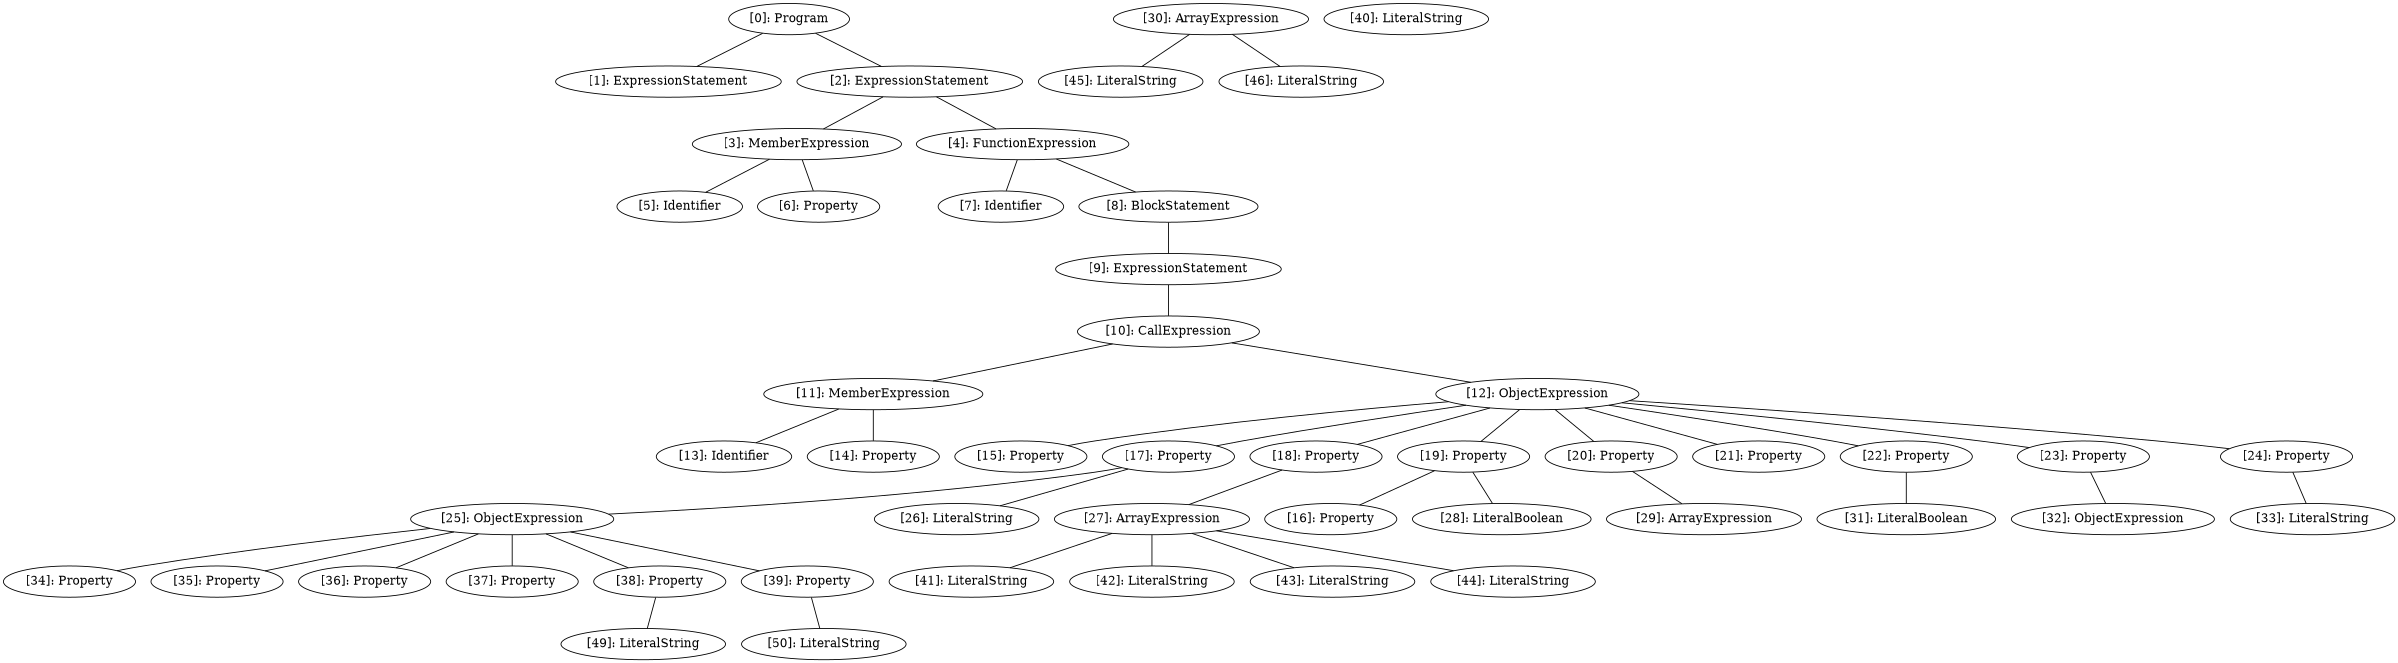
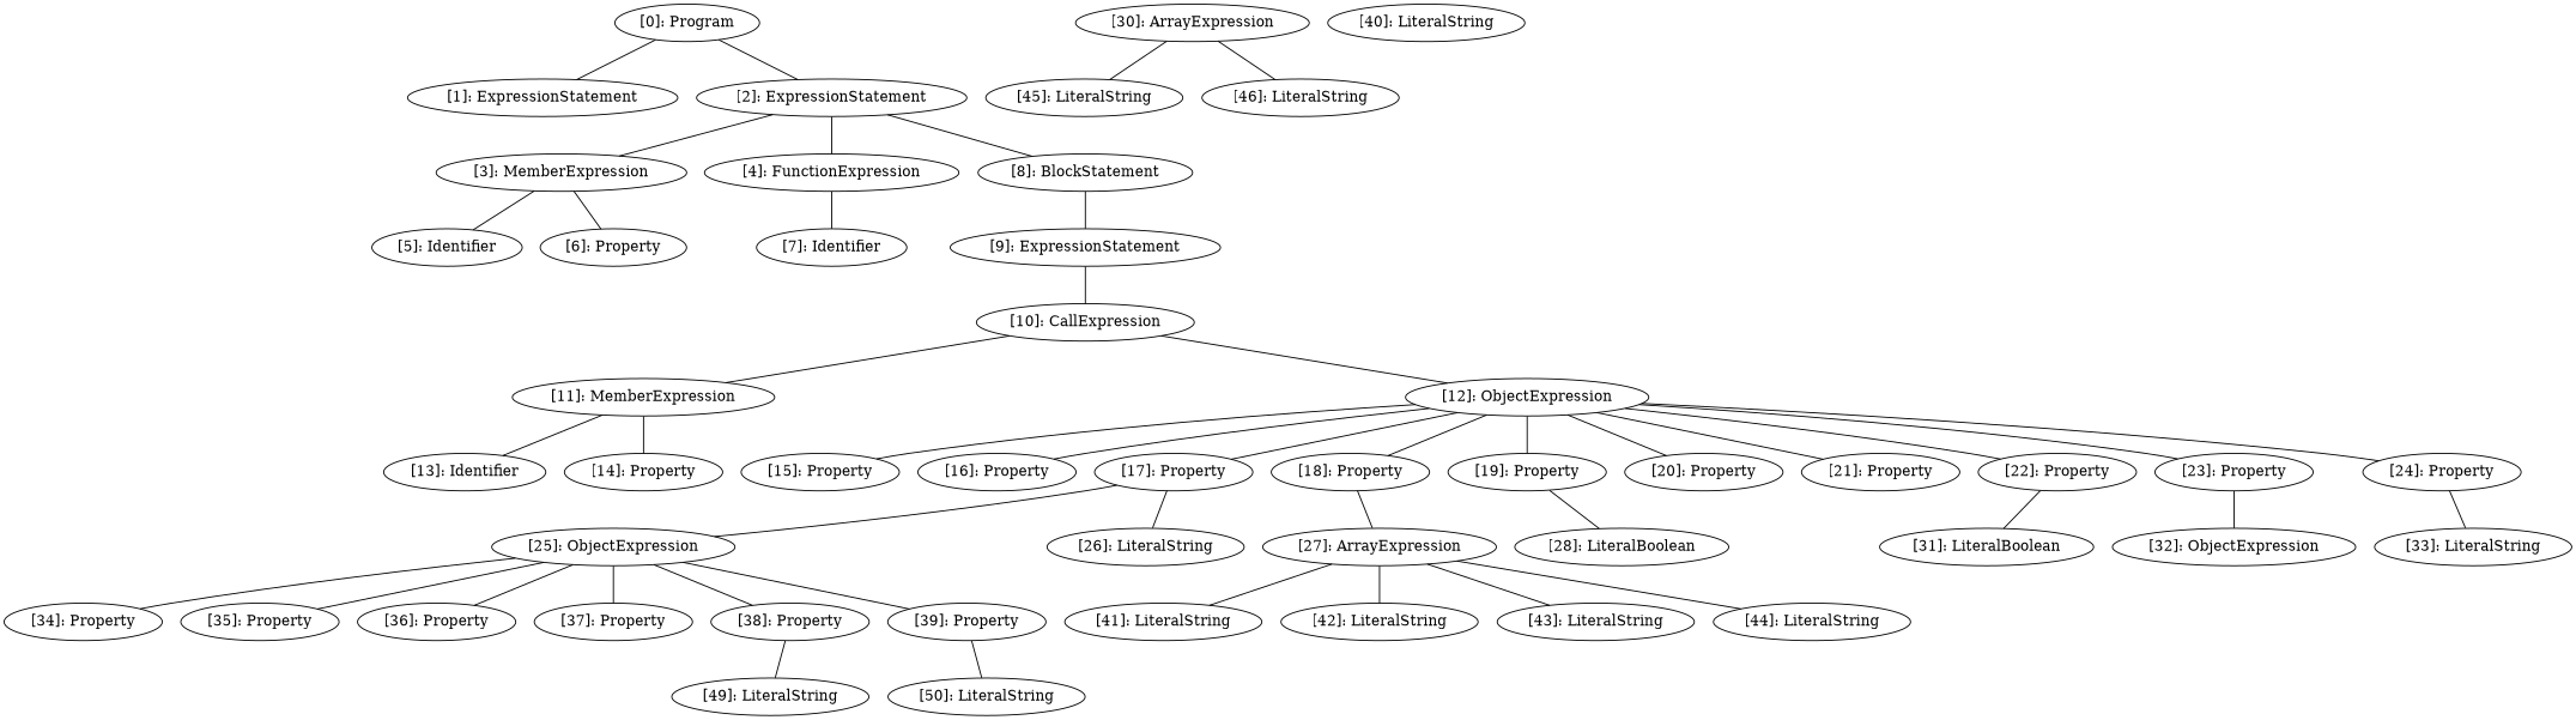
  graph {
    n1 [label="[0]: Program"]
    n2 [label="[1]: ExpressionStatement"]
    n3 [label="[2]: ExpressionStatement"]
    n4 [label="[3]: MemberExpression"]
    n5 [label="[4]: FunctionExpression"]
    n6 [label="[5]: Identifier"]
    n7 [label="[6]: Property"]
    n8 [label="[7]: Identifier"]
    n9 [label="[8]: BlockStatement"]
    n10 [label="[9]: ExpressionStatement"]
    n11 [label="[10]: CallExpression"]
    n12 [label="[11]: MemberExpression"]
    n13 [label="[12]: ObjectExpression"]
    n14 [label="[13]: Identifier"]
    n15 [label="[14]: Property"]
    n16 [label="[15]: Property"]
    n17 [label="[16]: Property"]
    n18 [label="[17]: Property"]
    n19 [label="[18]: Property"]
    n20 [label="[19]: Property"]
    n21 [label="[20]: Property"]
    n22 [label="[21]: Property"]
    n23 [label="[22]: Property"]
    n24 [label="[23]: Property"]
    n25 [label="[24]: Property"]
    n26 [label="[25]: ObjectExpression"]
    n27 [label="[26]: LiteralString"]
    n28 [label="[27]: ArrayExpression"]
    n29 [label="[28]: LiteralBoolean"]
-   n30 [label="[29]: ArrayExpression"]
    n31 [label="[31]: LiteralBoolean"]
    n32 [label="[32]: ObjectExpression"]
    n33 [label="[33]: LiteralString"]
    n34 [label="[34]: Property"]
    n35 [label="[35]: Property"]
    n36 [label="[36]: Property"]
    n37 [label="[37]: Property"]
    n38 [label="[38]: Property"]
    n39 [label="[39]: Property"]
    n40 [label="[41]: LiteralString"]
    n41 [label="[42]: LiteralString"]
    n42 [label="[43]: LiteralString"]
    n43 [label="[44]: LiteralString"]
    n44 [label="[30]: ArrayExpression"]
    n45 [label="[45]: LiteralString"]
    n46 [label="[46]: LiteralString"]
    n47 [label="[49]: LiteralString"]
    n48 [label="[50]: LiteralString"]
    n49 [label="[40]: LiteralString"]
    n1 -- n2
    n1 -- n3
    n3 -- n4
    n3 -- n5
    n4 -- n6
    n4 -- n7
    n5 -- n8
-   n5 -- n9
+   n3 -- n9
    n9 -- n10
    n10 -- n11
    n11 -- n12
    n11 -- n13
    n12 -- n14
    n12 -- n15
    n13 -- n16
-   n20 -- n17
+   n13 -- n17
    n13 -- n18
    n13 -- n19
    n13 -- n20
    n13 -- n21
    n13 -- n22
    n13 -- n23
    n13 -- n24
    n13 -- n25
    n18 -- n26
    n18 -- n27
    n19 -- n28
    n20 -- n29
-   n21 -- n30
    n23 -- n31
    n24 -- n32
    n25 -- n33
    n26 -- n34
    n26 -- n35
    n26 -- n36
    n26 -- n37
    n26 -- n38
    n26 -- n39
    n28 -- n40
    n28 -- n41
    n28 -- n42
    n28 -- n43
    n38 -- n47
    n39 -- n48
    n44 -- n45
    n44 -- n46
  }
